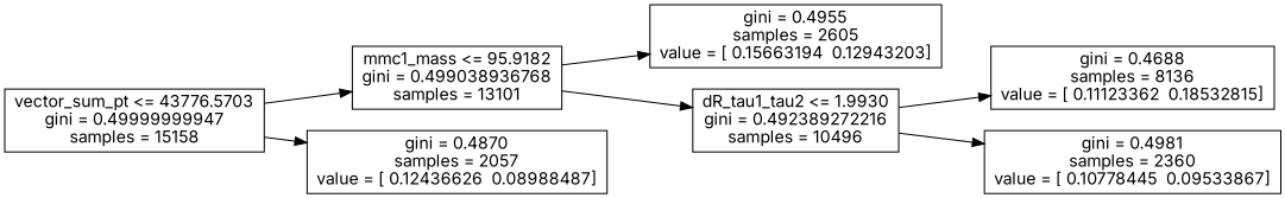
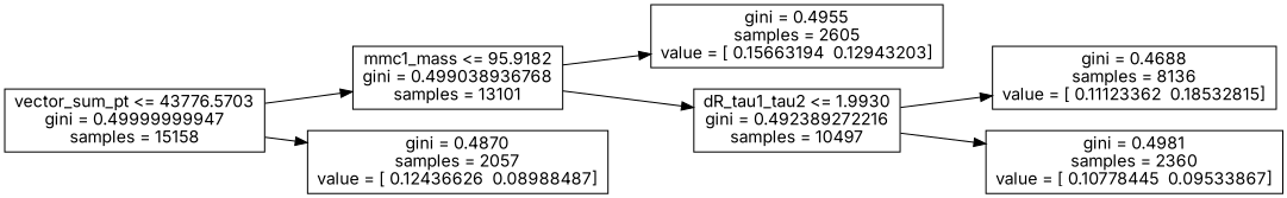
  digraph {
    rankdir=LR
    fontname=Inter
    node [shape=box fontname=Inter]
    edge [fontname=Inter]
    n1 [label="vector_sum_pt <= 43776.5703\ngini = 0.49999999947\nsamples = 15158"]
    n2 [label="mmc1_mass <= 95.9182\ngini = 0.499038936768\nsamples = 13101"]
    n3 [label="gini = 0.4870\nsamples = 2057\nvalue = [ 0.12436626  0.08988487]"]
    n4 [label="gini = 0.4955\nsamples = 2605\nvalue = [ 0.15663194  0.12943203]"]
-   n5 [label="dR_tau1_tau2 <= 1.9930\ngini = 0.492389272216\nsamples = 10496"]
+   n5 [label="dR_tau1_tau2 <= 1.9930\ngini = 0.492389272216\nsamples = 10497"]
    n6 [label="gini = 0.4688\nsamples = 8136\nvalue = [ 0.11123362  0.18532815]"]
    n7 [label="gini = 0.4981\nsamples = 2360\nvalue = [ 0.10778445  0.09533867]"]
    n1 -> n2
    n1 -> n3
    n2 -> n4
    n2 -> n5
    n5 -> n6
    n5 -> n7
  }
